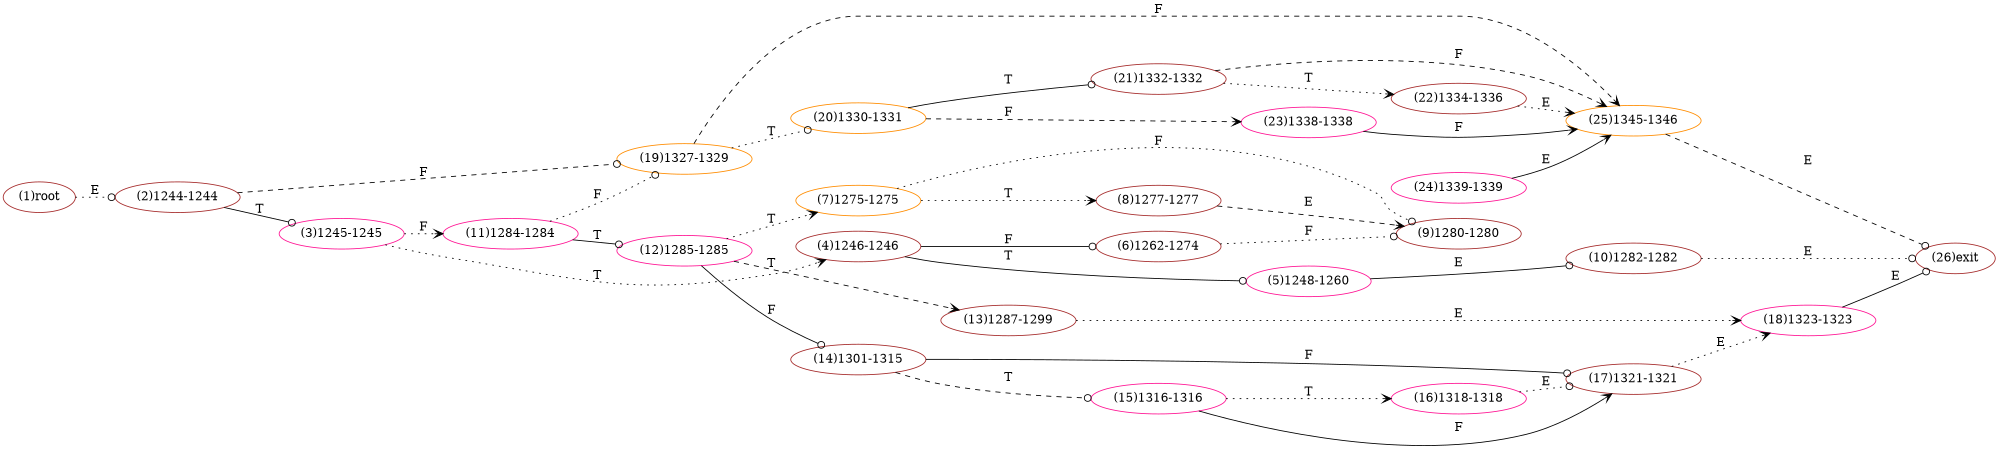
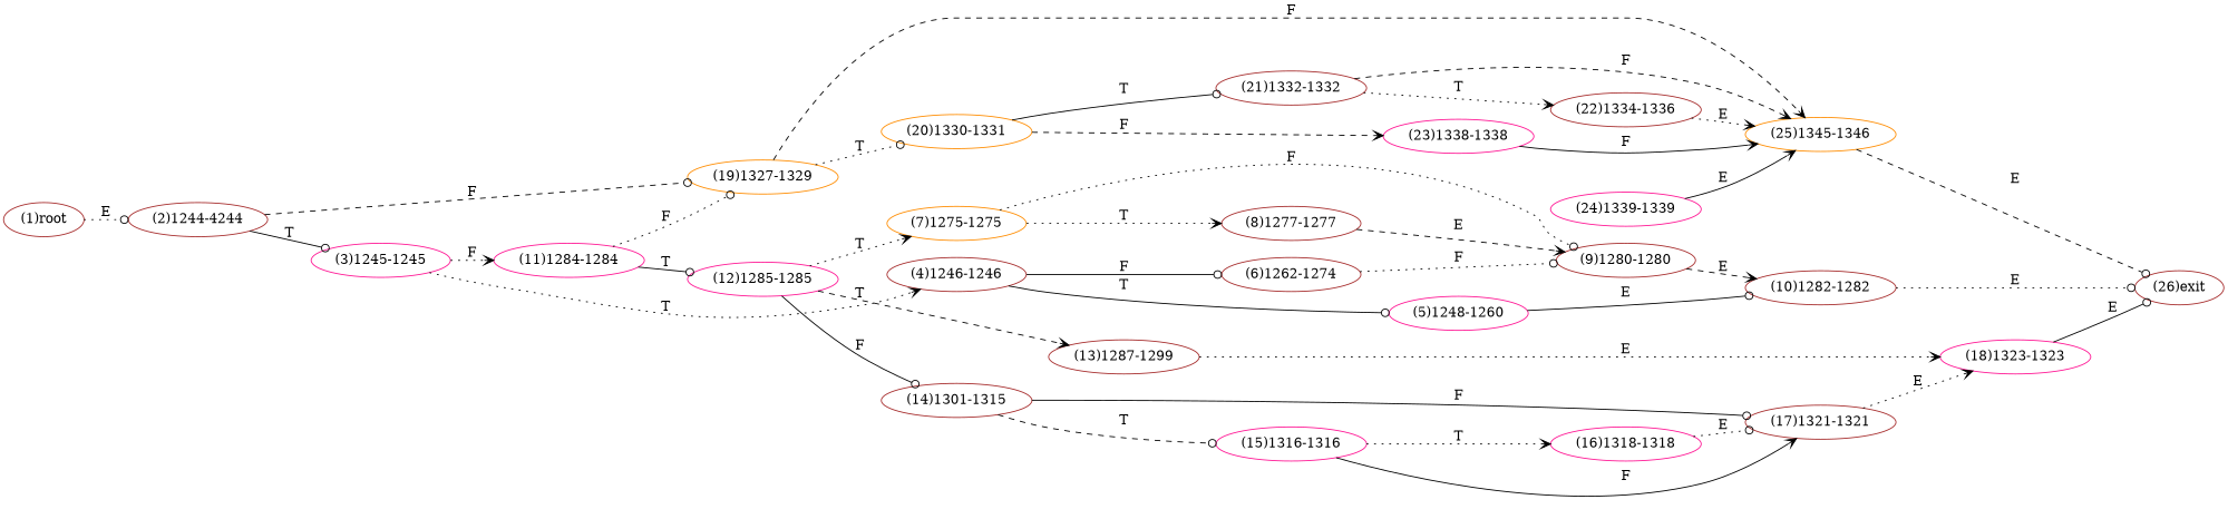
  digraph {
    rankdir=LR
    node [color=brown]
    edge [arrowhead=odot style=dotted]
    n1 [label="(1)root"]
-   n2 [label="(2)1244-1244"]
+   n2 [label="(2)1244-4244"]
    n3 [color=deeppink label="(3)1245-1245"]
    n4 [color=darkorange label="(19)1327-1329"]
    n5 [label="(4)1246-1246"]
    n6 [color=deeppink label="(11)1284-1284"]
    n7 [color=darkorange label="(20)1330-1331"]
    n8 [color=darkorange label="(25)1345-1346"]
    n9 [color=deeppink label="(5)1248-1260"]
    n10 [label="(6)1262-1274"]
    n11 [color=deeppink label="(12)1285-1285"]
    n12 [label="(10)1282-1282"]
    n13 [label="(9)1280-1280"]
    n14 [label="(26)exit"]
    n15 [color=darkorange label="(7)1275-1275"]
    n16 [label="(8)1277-1277"]
    n17 [label="(13)1287-1299"]
    n18 [label="(14)1301-1315"]
    n19 [color=deeppink label="(18)1323-1323"]
    n20 [color=deeppink label="(15)1316-1316"]
    n21 [label="(17)1321-1321"]
    n22 [color=deeppink label="(16)1318-1318"]
    n23 [label="(21)1332-1332"]
    n24 [color=deeppink label="(23)1338-1338"]
    n25 [label="(22)1334-1336"]
    n26 [color=deeppink label="(24)1339-1339"]
    n1 -> n2 [label=E]
    n2 -> n3 [label=T style=solid]
    n2 -> n4 [label=F style=dashed]
    n3 -> n5 [arrowhead=vee label=T]
    n3 -> n6 [arrowhead=vee label=F]
    n4 -> n7 [label=T]
    n4 -> n8 [arrowhead=vee label=F style=dashed]
    n5 -> n9 [label=T style=solid]
    n5 -> n10 [label=F style=solid]
    n6 -> n4 [label=F]
    n6 -> n11 [label=T style=solid]
    n7 -> n23 [label=T style=solid]
    n7 -> n24 [arrowhead=vee label=F style=dashed]
    n8 -> n14 [label=E style=dashed]
    n9 -> n12 [label=E style=solid]
    n10 -> n13 [label=F]
    n11 -> n15 [arrowhead=vee label=T]
    n11 -> n17 [arrowhead=vee label=T style=dashed]
    n11 -> n18 [label=F style=solid]
    n12 -> n14 [label=E]
+   n13 -> n12 [arrowhead=vee label=E style=dashed]
    n15 -> n13 [label=F]
    n15 -> n16 [arrowhead=vee label=T]
    n16 -> n13 [arrowhead=vee label=E style=dashed]
    n17 -> n19 [arrowhead=vee label=E]
    n18 -> n20 [label=T style=dashed]
    n18 -> n21 [label=F style=solid]
    n19 -> n14 [label=E style=solid]
    n20 -> n21 [arrowhead=vee label=F style=solid]
    n20 -> n22 [arrowhead=vee label=T]
    n21 -> n19 [arrowhead=vee label=E]
    n22 -> n21 [label=E]
    n23 -> n8 [arrowhead=vee label=F style=dashed]
    n23 -> n25 [arrowhead=vee label=T]
    n24 -> n8 [arrowhead=vee label=F style=solid]
    n25 -> n8 [arrowhead=vee label=E]
    n26 -> n8 [arrowhead=vee label=E style=solid]
  }
